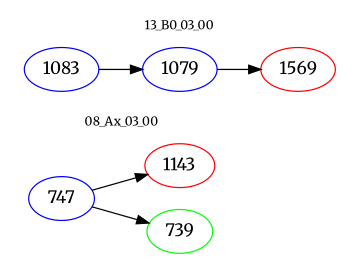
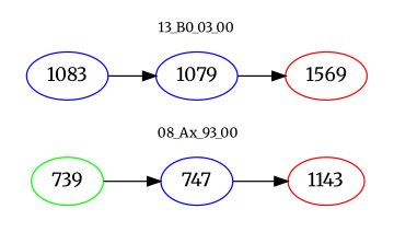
  digraph {
    fontname=Merriweather
    rankdir=LR
    node [color=blue fontname=Merriweather]
    edge [color=black fontname=Merriweather]
    n1 [label=747]
    n2 [color=green label=739]
    n3 [color=red label=1143]
    n4 [label=1083]
    n5 [label=1079]
    n6 [color=red label=1569]
    subgraph cluster_1 {
      color=white
      fontsize=10
-     label="08_Ax_03_00"
+     label="08_Ax_93_00"
      n1
      n2
      n3
    }
    subgraph cluster_2 {
      color=white
      fontsize=10
      label="13_B0_03_00"
      n4
      n5
      n6
    }
-   n1 -> n2
+   n2 -> n1
    n1 -> n3
    n4 -> n5
    n5 -> n6
  }
